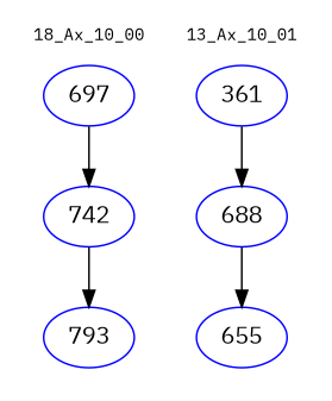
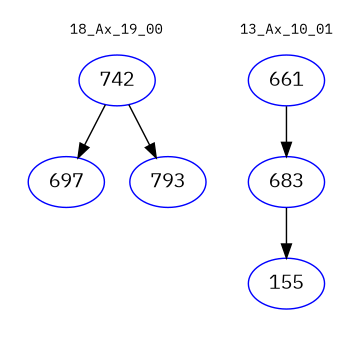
  digraph {
    fontname="IBM Plex Mono"
    node [color=blue fontname="IBM Plex Mono"]
    edge [color=black fontname="IBM Plex Mono"]
    n1 [label=742]
    n2 [label=697]
    n3 [label=793]
-   n4 [label=361]
-   n5 [label=655]
-   n6 [label=688]
+   n4 [label=661]
+   n5 [label=155]
+   n6 [label=683]
    subgraph cluster_1 {
      color=white
      fontsize=10
-     label="18_Ax_10_00"
+     label="18_Ax_19_00"
      n1
      n2
      n3
    }
    subgraph cluster_2 {
      color=white
      fontsize=10
      label="13_Ax_10_01"
      n4
      n5
      n6
    }
-   n2 -> n1
+   n1 -> n2
    n1 -> n3
    n4 -> n6
    n6 -> n5
  }
